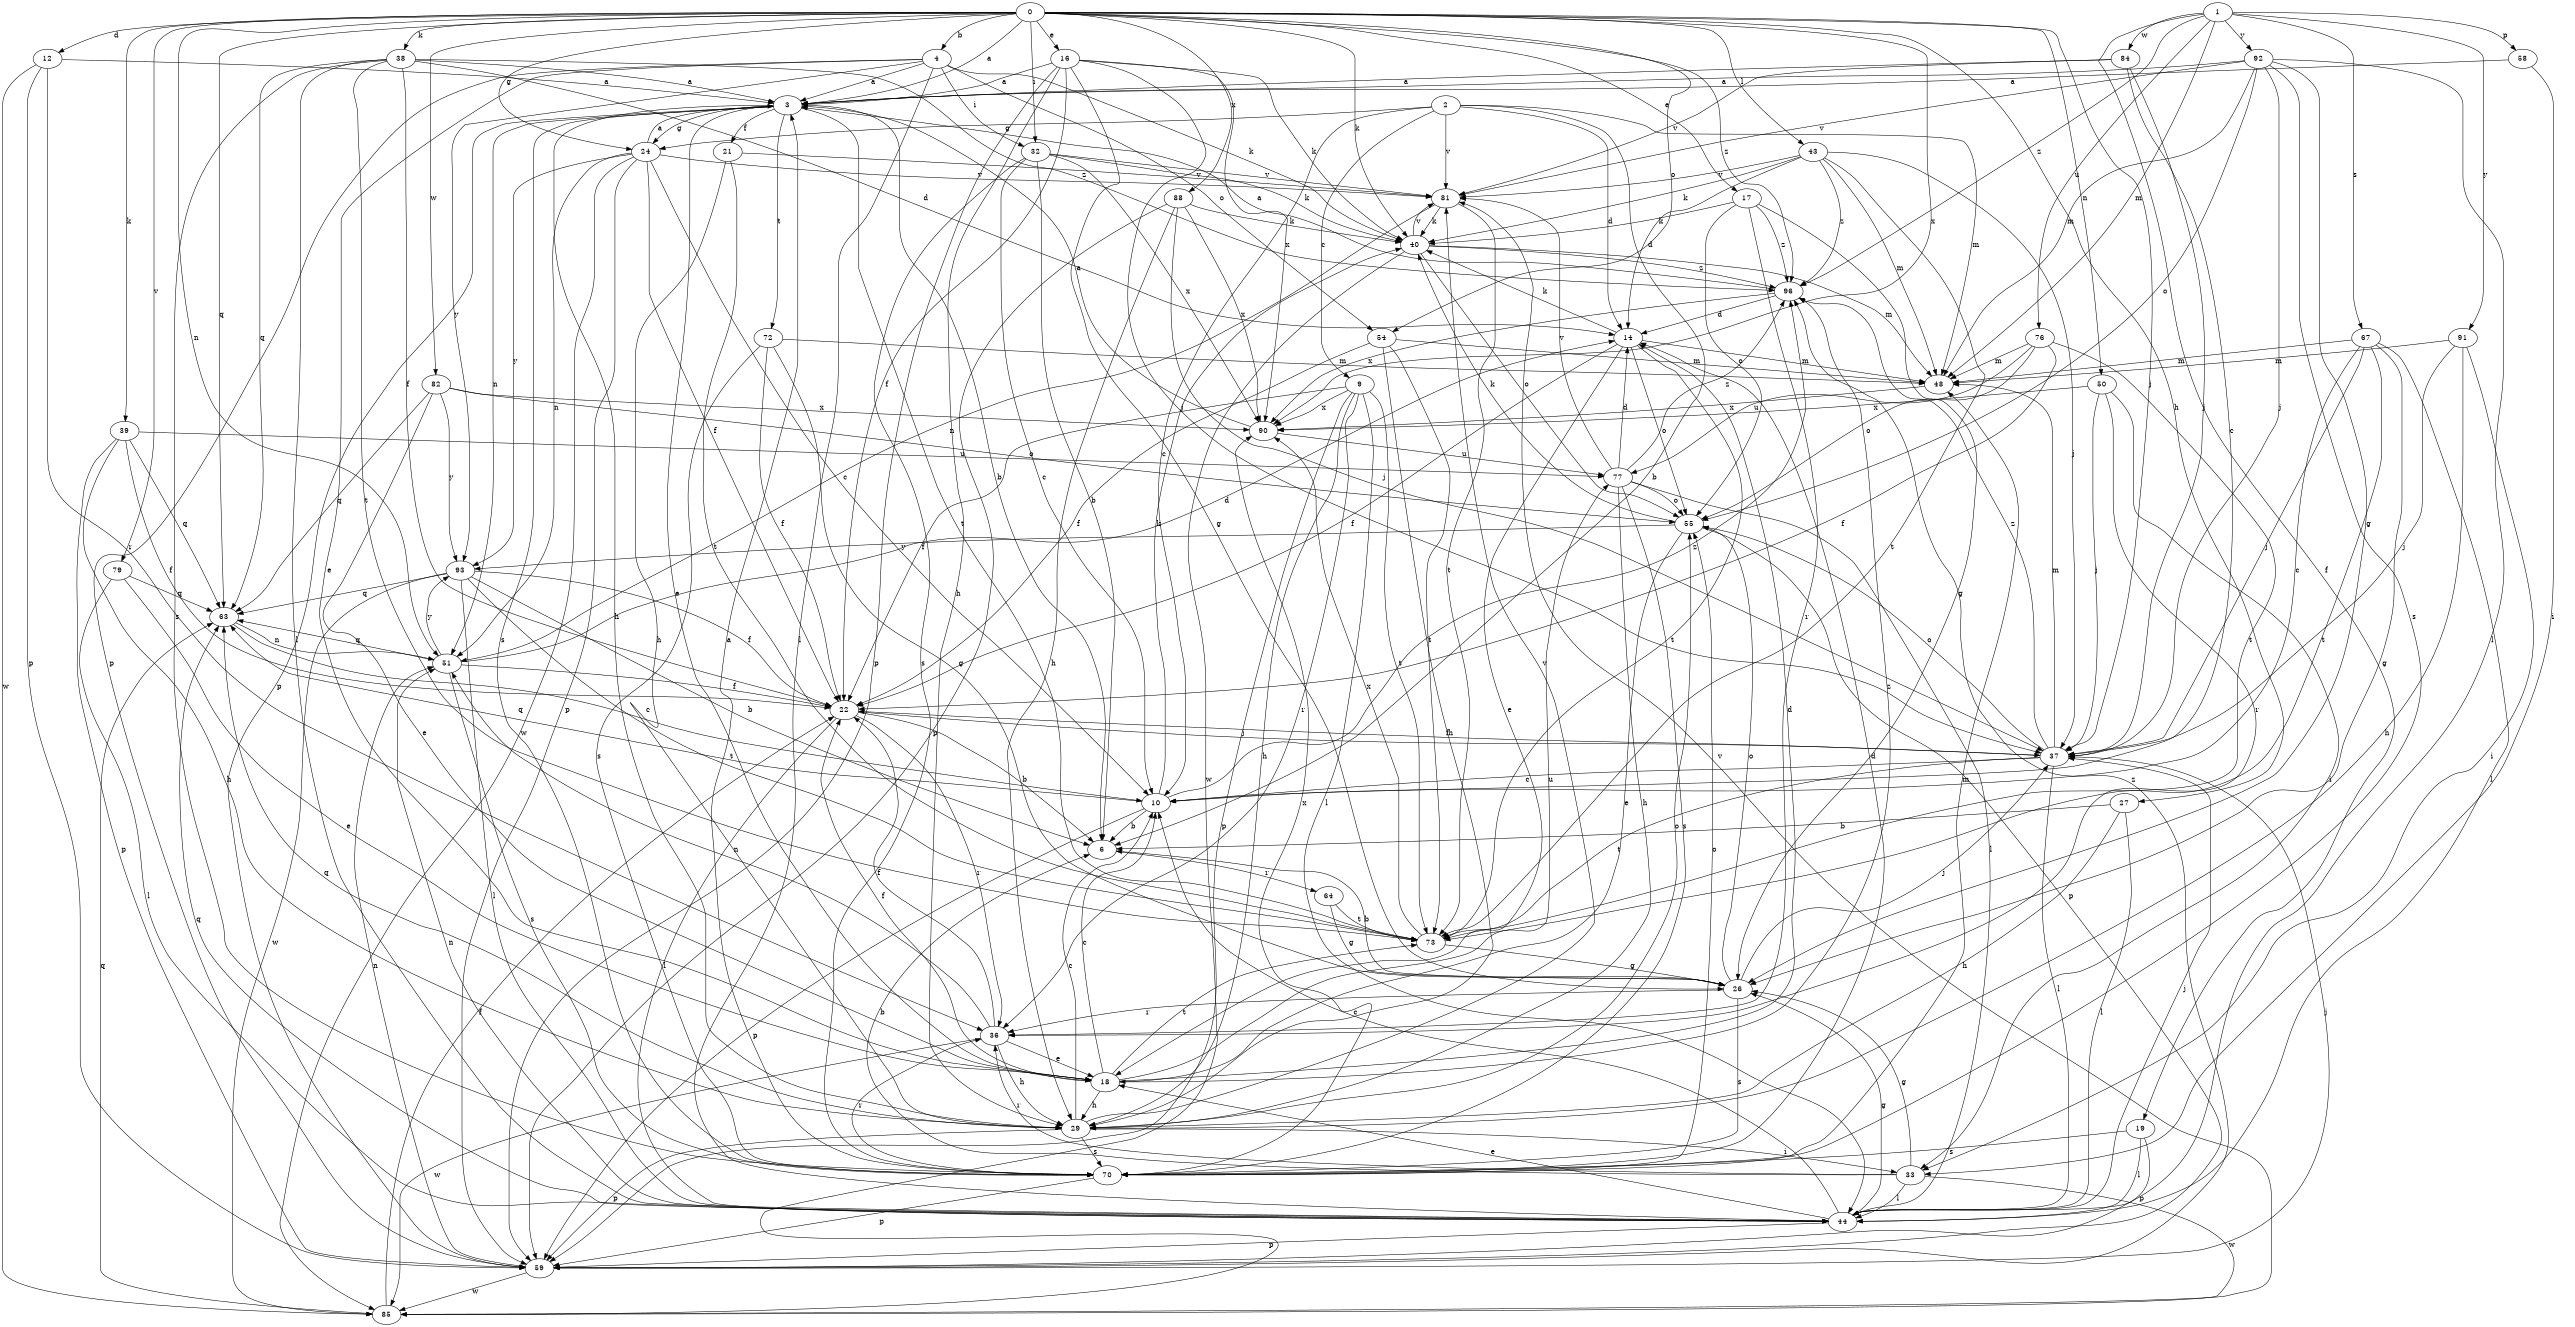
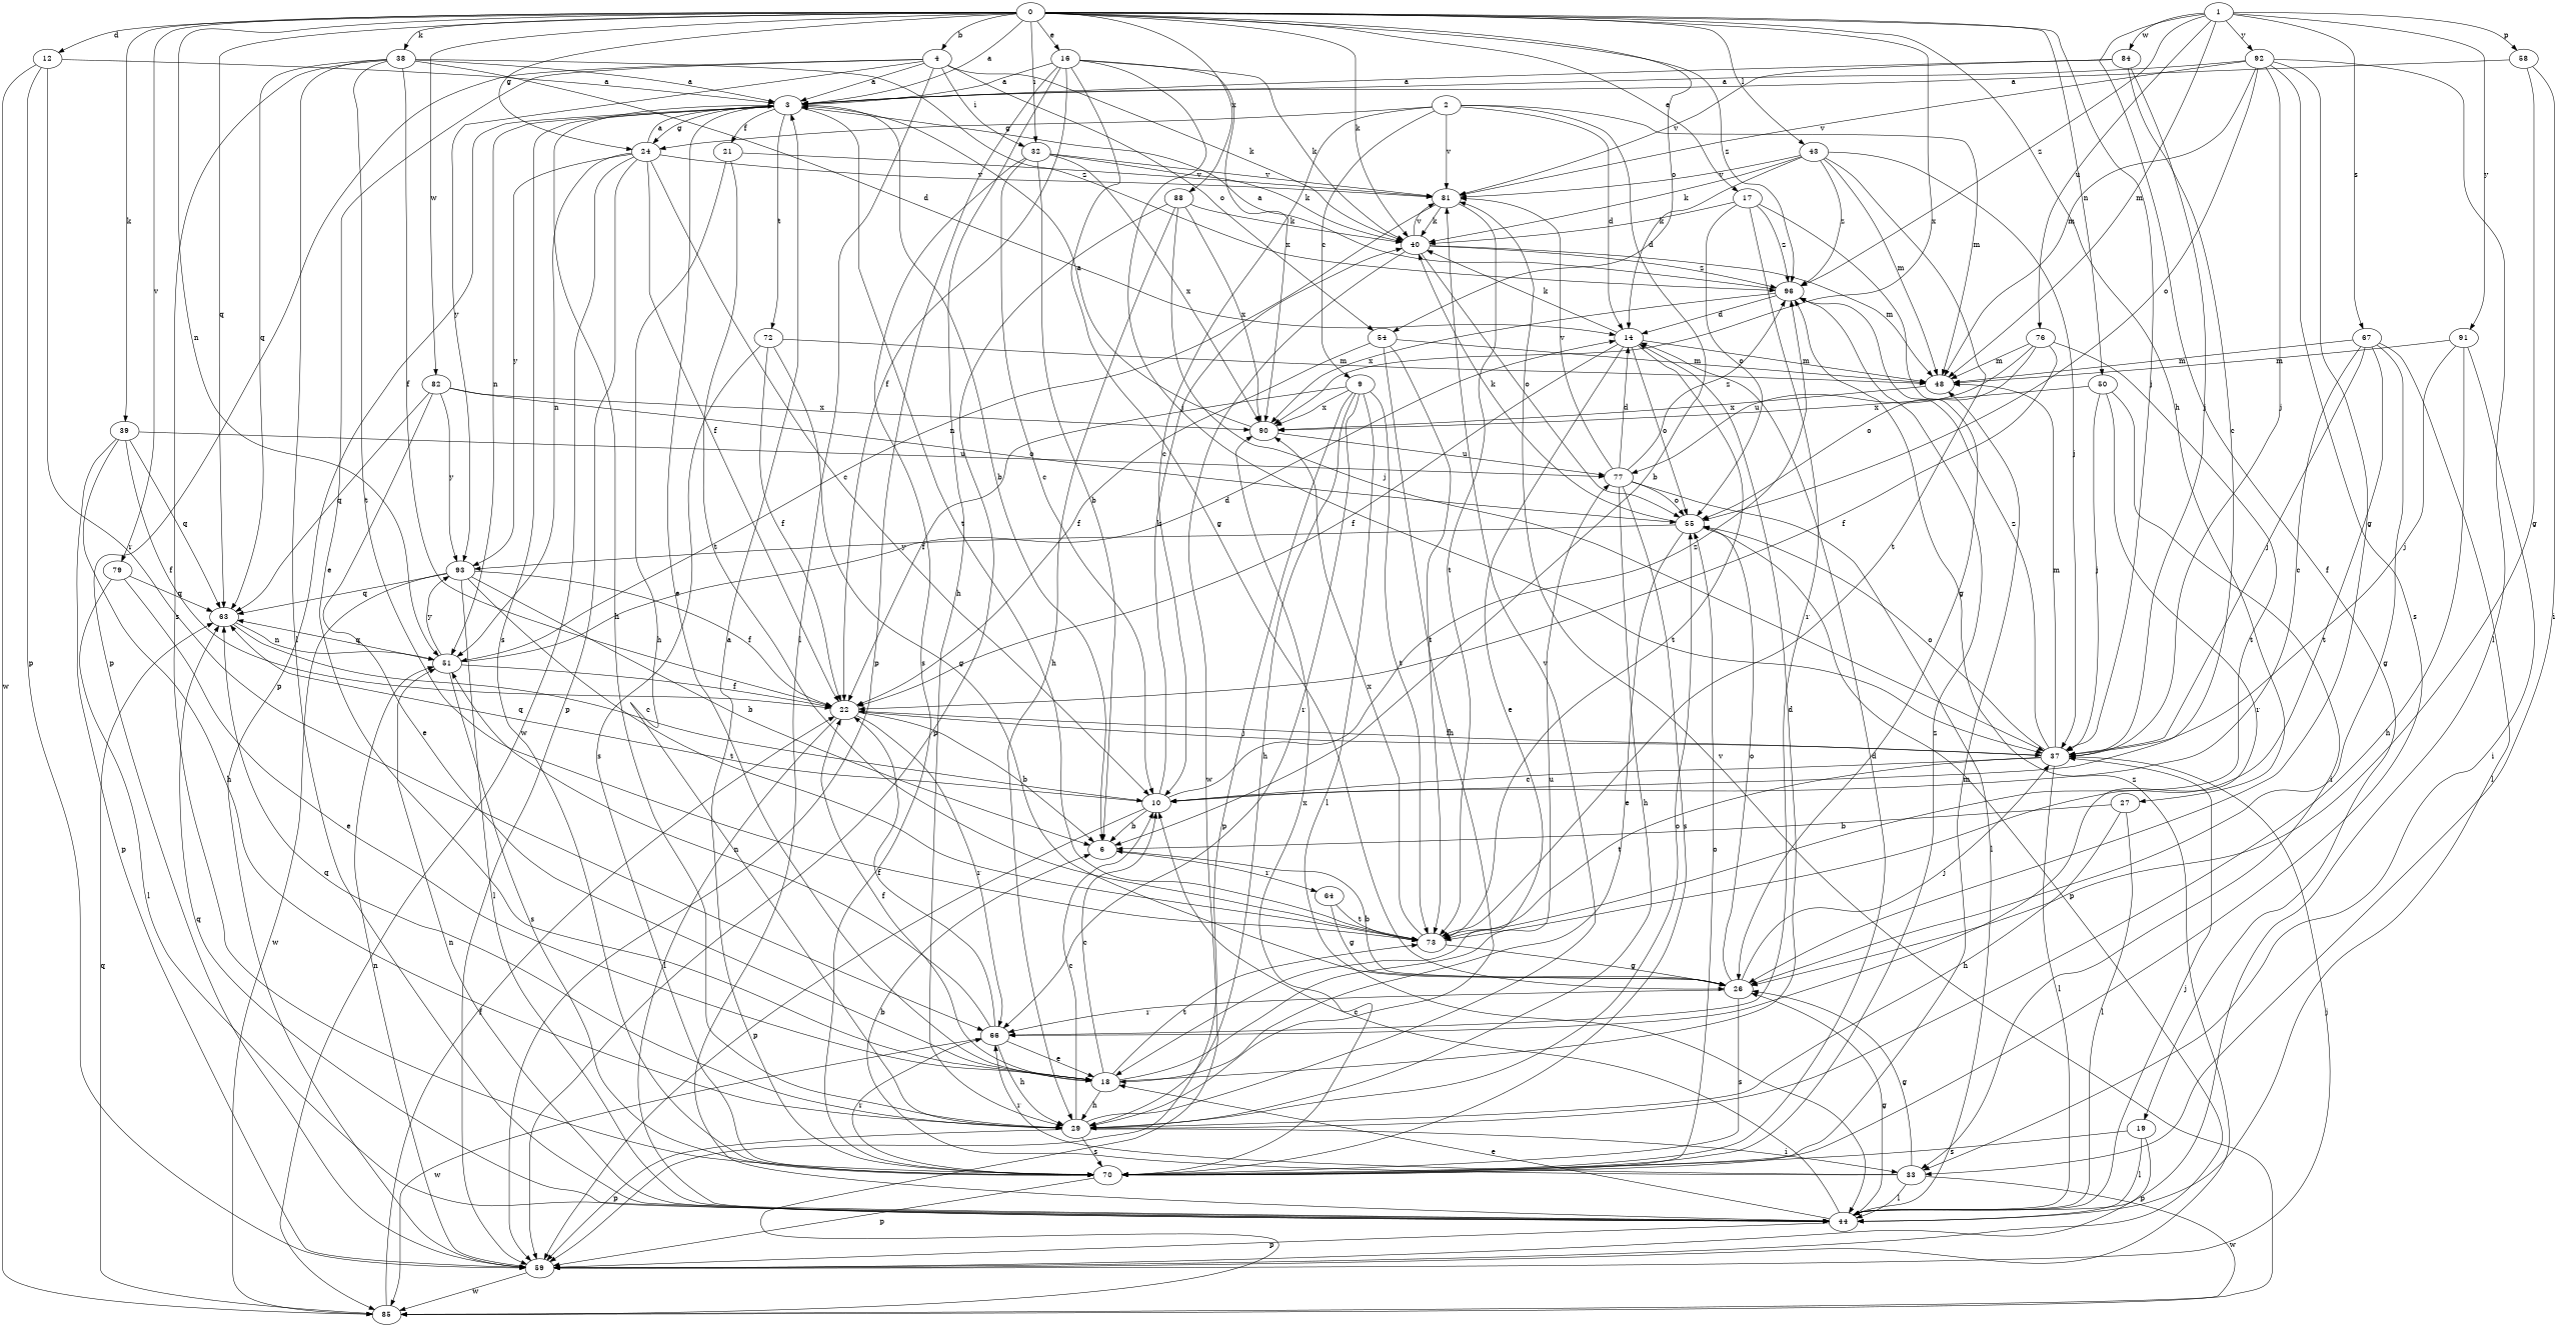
  strict digraph {
    0
    3
    4
    12
    16
    17
    24
    27
    32
    37
    38
    39
    40
    43
    50
    51
    54
    63
    79
    82
    88
    90
    96
    72
    6
    18
    21
    29
    59
    70
    73
    44
    93
-   66 [label=36]
+   66
    85
    22
    26
    55
    10
    81
    48
    14
    77
    33
    84
    1
    19
    58
    67
    76
    91
    92
    2
    9
    64
    0 -> 3 [label=a]
    0 -> 4 [label=b]
    0 -> 12 [label=d]
    0 -> 16 [label=e]
    0 -> 17 [label=e]
    0 -> 24 [label=g]
    0 -> 27 [label=h]
    0 -> 32 [label=i]
    0 -> 37 [label=j]
    0 -> 38 [label=k]
    0 -> 39 [label=k]
    0 -> 40 [label=k]
    0 -> 43 [label=l]
    0 -> 50 [label=n]
    0 -> 51 [label=n]
    0 -> 54 [label=o]
    0 -> 63 [label=q]
    0 -> 79 [label=v]
    0 -> 82 [label=w]
    0 -> 88 [label=x]
    0 -> 90 [label=x]
    0 -> 96 [label=z]
    3 -> 24 [label=g]
    3 -> 51 [label=n]
    3 -> 72 [label=t]
    3 -> 6 [label=b]
    3 -> 18 [label=e]
    3 -> 21 [label=f]
    3 -> 29 [label=h]
    3 -> 59 [label=p]
    3 -> 70 [label=s]
    3 -> 73 [label=t]
    4 -> 3 [label=a]
    4 -> 32 [label=i]
    4 -> 40 [label=k]
    4 -> 54 [label=o]
    4 -> 18 [label=e]
    4 -> 59 [label=p]
    4 -> 44 [label=l]
    4 -> 93 [label=y]
    12 -> 3 [label=a]
    12 -> 59 [label=p]
    12 -> 66 [label=r]
    12 -> 85 [label=w]
    16 -> 3 [label=a]
    16 -> 37 [label=j]
    16 -> 40 [label=k]
    16 -> 90 [label=x]
    16 -> 29 [label=h]
    16 -> 59 [label=p]
    16 -> 22 [label=f]
    16 -> 26 [label=g]
    17 -> 40 [label=k]
    17 -> 96 [label=z]
    17 -> 66 [label=r]
    17 -> 26 [label=g]
    17 -> 55 [label=o]
    24 -> 3 [label=a]
    24 -> 51 [label=n]
    24 -> 59 [label=p]
    24 -> 93 [label=y]
    24 -> 85 [label=w]
    24 -> 22 [label=f]
    24 -> 10 [label=c]
    24 -> 81 [label=v]
    27 -> 6 [label=b]
    27 -> 29 [label=h]
    27 -> 44 [label=l]
    32 -> 40 [label=k]
    32 -> 90 [label=x]
    32 -> 6 [label=b]
    32 -> 70 [label=s]
    32 -> 10 [label=c]
    32 -> 81 [label=v]
    37 -> 96 [label=z]
    37 -> 73 [label=t]
    37 -> 44 [label=l]
    37 -> 22 [label=f]
    37 -> 55 [label=o]
    37 -> 10 [label=c]
    37 -> 48 [label=m]
    38 -> 3 [label=a]
    38 -> 63 [label=q]
    38 -> 96 [label=z]
    38 -> 70 [label=s]
    38 -> 73 [label=t]
    38 -> 44 [label=l]
    38 -> 22 [label=f]
    38 -> 14 [label=d]
    39 -> 63 [label=q]
    39 -> 29 [label=h]
    39 -> 59 [label=p]
    39 -> 22 [label=f]
    39 -> 77 [label=u]
    40 -> 96 [label=z]
    40 -> 85 [label=w]
    40 -> 55 [label=o]
    40 -> 81 [label=v]
    40 -> 48 [label=m]
    43 -> 37 [label=j]
    43 -> 40 [label=k]
    43 -> 96 [label=z]
    43 -> 73 [label=t]
    43 -> 81 [label=v]
    43 -> 48 [label=m]
    43 -> 14 [label=d]
    50 -> 37 [label=j]
    50 -> 90 [label=x]
    50 -> 66 [label=r]
    50 -> 33 [label=i]
    51 -> 63 [label=q]
    51 -> 70 [label=s]
    51 -> 93 [label=y]
    51 -> 22 [label=f]
    51 -> 14 [label=d]
    54 -> 29 [label=h]
    54 -> 73 [label=t]
    54 -> 22 [label=f]
    54 -> 48 [label=m]
    63 -> 51 [label=n]
    63 -> 10 [label=c]
    79 -> 63 [label=q]
    79 -> 18 [label=e]
    79 -> 44 [label=l]
    82 -> 63 [label=q]
    82 -> 90 [label=x]
    82 -> 18 [label=e]
    82 -> 93 [label=y]
    82 -> 55 [label=o]
    88 -> 37 [label=j]
    88 -> 40 [label=k]
    88 -> 90 [label=x]
    88 -> 29 [label=h]
    88 -> 59 [label=p]
    90 -> 3 [label=a]
    90 -> 77 [label=u]
    96 -> 3 [label=a]
    96 -> 90 [label=x]
    96 -> 14 [label=d]
    72 -> 70 [label=s]
    72 -> 22 [label=f]
    72 -> 26 [label=g]
    72 -> 48 [label=m]
    6 -> 64 [label=r]
    18 -> 29 [label=h]
    18 -> 73 [label=t]
    18 -> 22 [label=f]
    18 -> 10 [label=c]
    18 -> 14 [label=d]
    18 -> 77 [label=u]
    21 -> 29 [label=h]
    21 -> 73 [label=t]
    21 -> 81 [label=v]
    29 -> 63 [label=q]
    29 -> 59 [label=p]
    29 -> 70 [label=s]
    29 -> 55 [label=o]
    29 -> 10 [label=c]
    29 -> 81 [label=v]
    29 -> 33 [label=i]
    59 -> 37 [label=j]
    59 -> 51 [label=n]
    59 -> 96 [label=z]
    59 -> 85 [label=w]
    70 -> 3 [label=a]
    70 -> 90 [label=x]
-   18 -> 96 [label=z]
+   70 -> 96 [label=z]
    70 -> 59 [label=p]
    70 -> 66 [label=r]
    70 -> 55 [label=o]
    70 -> 48 [label=m]
    70 -> 14 [label=d]
    73 -> 90 [label=x]
    73 -> 26 [label=g]
    44 -> 37 [label=j]
    44 -> 51 [label=n]
    44 -> 63 [label=q]
    44 -> 18 [label=e]
    44 -> 59 [label=p]
    44 -> 26 [label=g]
    44 -> 10 [label=c]
    93 -> 63 [label=q]
    93 -> 6 [label=b]
    93 -> 73 [label=t]
    93 -> 44 [label=l]
    93 -> 85 [label=w]
    93 -> 22 [label=f]
    66 -> 51 [label=n]
    66 -> 18 [label=e]
    66 -> 29 [label=h]
    66 -> 85 [label=w]
    66 -> 22 [label=f]
    85 -> 63 [label=q]
    85 -> 22 [label=f]
    85 -> 81 [label=v]
    22 -> 37 [label=j]
    22 -> 6 [label=b]
    22 -> 44 [label=l]
    22 -> 66 [label=r]
    26 -> 37 [label=j]
    26 -> 6 [label=b]
    26 -> 70 [label=s]
    26 -> 66 [label=r]
    26 -> 55 [label=o]
    55 -> 40 [label=k]
    55 -> 18 [label=e]
    55 -> 59 [label=p]
    55 -> 93 [label=y]
    10 -> 40 [label=k]
    10 -> 63 [label=q]
    10 -> 96 [label=z]
    10 -> 6 [label=b]
    10 -> 59 [label=p]
    81 -> 40 [label=k]
    81 -> 51 [label=n]
    81 -> 73 [label=t]
    48 -> 90 [label=x]
    14 -> 40 [label=k]
    14 -> 18 [label=e]
    14 -> 73 [label=t]
    14 -> 22 [label=f]
    14 -> 55 [label=o]
    14 -> 48 [label=m]
    77 -> 96 [label=z]
    77 -> 29 [label=h]
    77 -> 70 [label=s]
    77 -> 44 [label=l]
    77 -> 55 [label=o]
    77 -> 81 [label=v]
    77 -> 14 [label=d]
    33 -> 6 [label=b]
    33 -> 44 [label=l]
    33 -> 66 [label=r]
    33 -> 85 [label=w]
    33 -> 26 [label=g]
    84 -> 3 [label=a]
    84 -> 37 [label=j]
    84 -> 10 [label=c]
    84 -> 81 [label=v]
    1 -> 96 [label=z]
    1 -> 48 [label=m]
    1 -> 84 [label=w]
    1 -> 19 [label=f]
    1 -> 58 [label=p]
    1 -> 67 [label=s]
    1 -> 76 [label=u]
    1 -> 91 [label=y]
    1 -> 92 [label=y]
    19 -> 59 [label=p]
    19 -> 70 [label=s]
    19 -> 44 [label=l]
    58 -> 3 [label=a]
+   58 -> 26 [label=g]
    58 -> 33 [label=i]
    67 -> 37 [label=j]
    67 -> 73 [label=t]
    67 -> 44 [label=l]
    67 -> 26 [label=g]
    67 -> 10 [label=c]
    67 -> 48 [label=m]
    76 -> 73 [label=t]
    76 -> 22 [label=f]
    76 -> 55 [label=o]
    76 -> 48 [label=m]
    76 -> 77 [label=u]
    91 -> 37 [label=j]
    91 -> 29 [label=h]
    91 -> 48 [label=m]
    91 -> 33 [label=i]
    92 -> 3 [label=a]
    92 -> 37 [label=j]
    92 -> 70 [label=s]
    92 -> 44 [label=l]
    92 -> 26 [label=g]
    92 -> 55 [label=o]
    92 -> 81 [label=v]
    92 -> 48 [label=m]
    2 -> 24 [label=g]
    2 -> 6 [label=b]
    2 -> 10 [label=c]
    2 -> 81 [label=v]
    2 -> 48 [label=m]
    2 -> 14 [label=d]
    2 -> 9 [label=c]
    9 -> 90 [label=x]
    9 -> 29 [label=h]
    9 -> 59 [label=p]
    9 -> 73 [label=t]
    9 -> 44 [label=l]
    9 -> 66 [label=r]
    9 -> 22 [label=f]
    64 -> 73 [label=t]
    64 -> 26 [label=g]
  }
